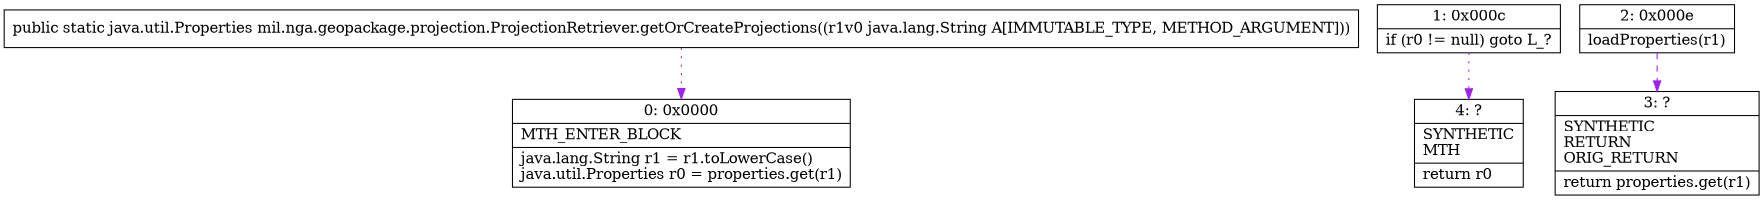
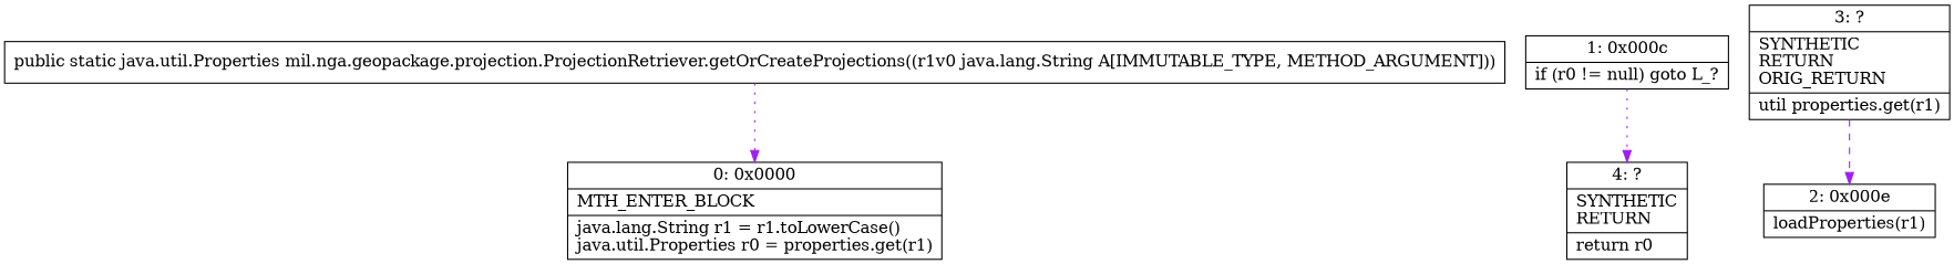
  digraph {
    node [shape=record]
    edge [color=purple style=dotted]
    n1 [label="{0\:\ 0x0000|MTH_ENTER_BLOCK\l|java.lang.String r1 = r1.toLowerCase()\ljava.util.Properties r0 = properties.get(r1)\l}"]
    n2 [label="{1\:\ 0x000c|if (r0 != null) goto L_?\l}"]
-   n3 [label="{4\:\ ?|SYNTHETIC\lMTH\l|return r0\l}"]
+   n3 [label="{4\:\ ?|SYNTHETIC\lRETURN\l|return r0\l}"]
    n4 [label="{2\:\ 0x000e|loadProperties(r1)\l}"]
-   n5 [label="{3\:\ ?|SYNTHETIC\lRETURN\lORIG_RETURN\l|return properties.get(r1)\l}"]
+   n5 [label="{3\:\ ?|SYNTHETIC\lRETURN\lORIG_RETURN\l|util properties.get(r1)\l}"]
    n6 [label="{public static java.util.Properties mil.nga.geopackage.projection.ProjectionRetriever.getOrCreateProjections((r1v0 java.lang.String A[IMMUTABLE_TYPE, METHOD_ARGUMENT])) }"]
    n2 -> n3
-   n4 -> n5 [style=dashed]
+   n5 -> n4 [style=dashed]
    n6 -> n1
  }
